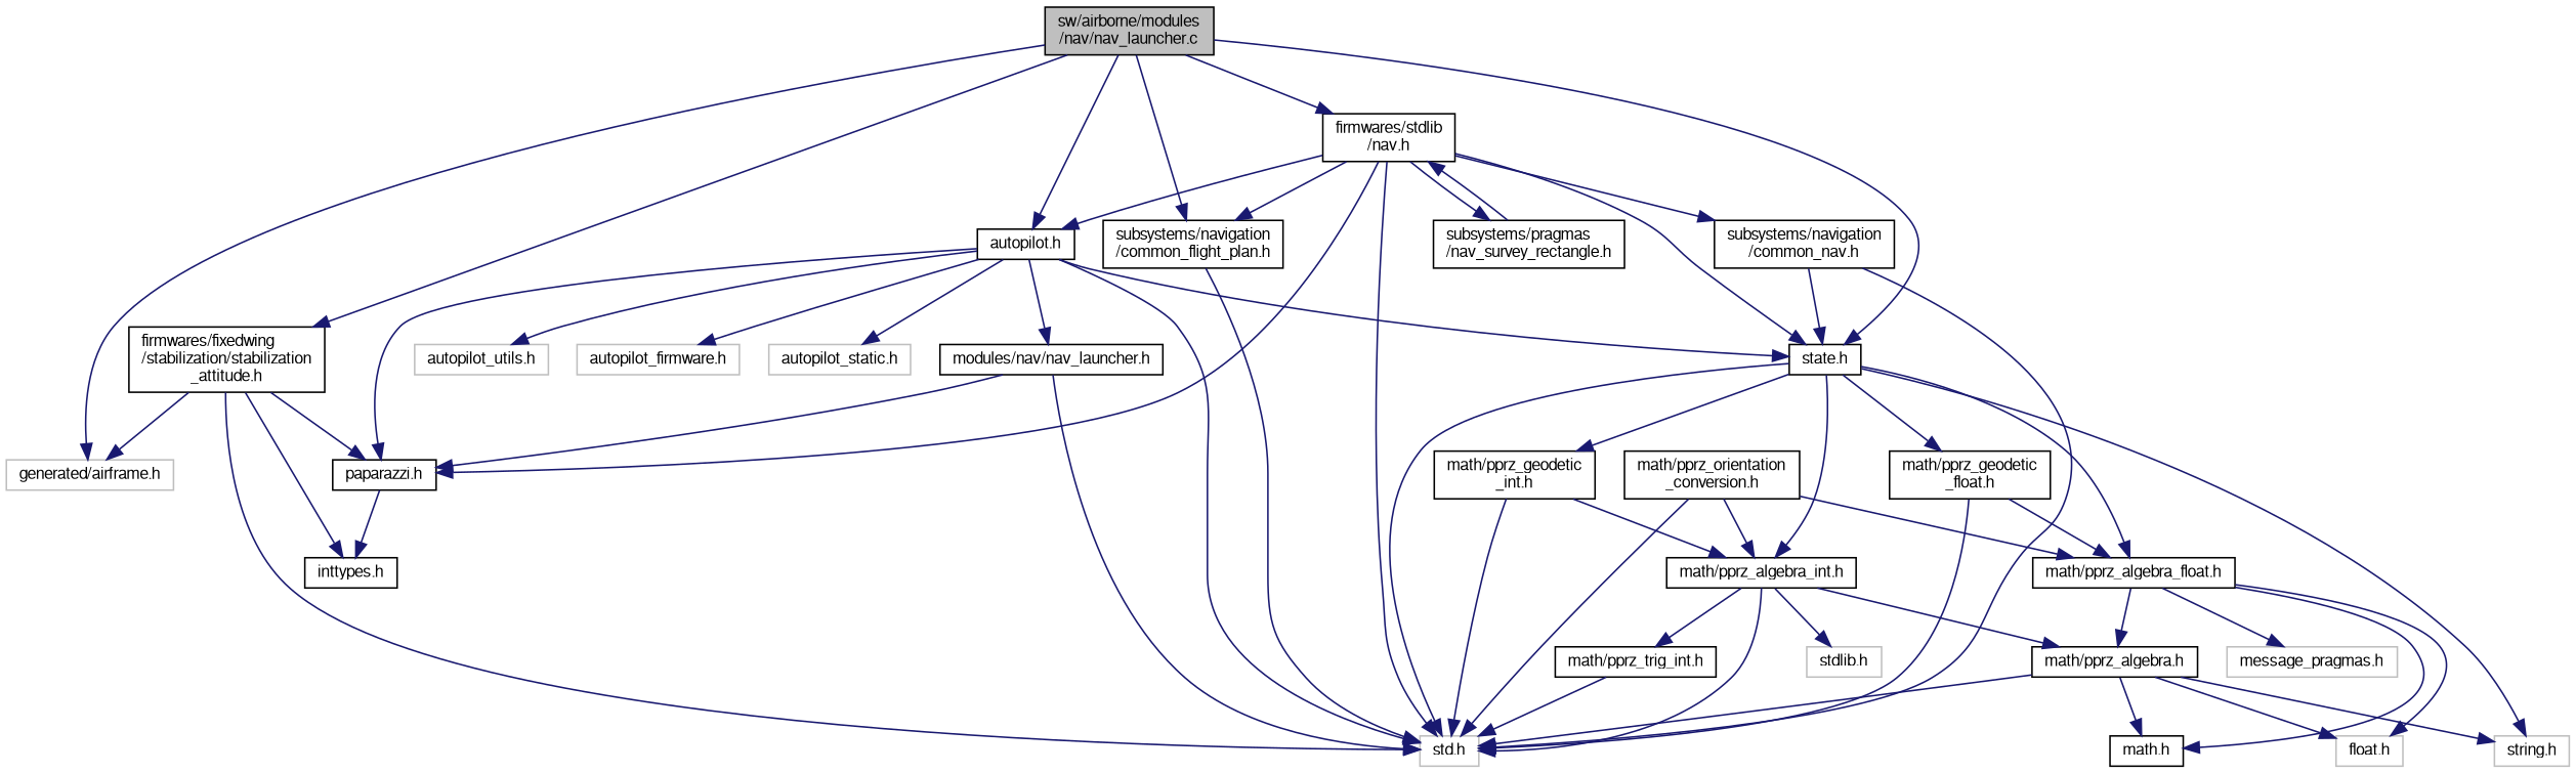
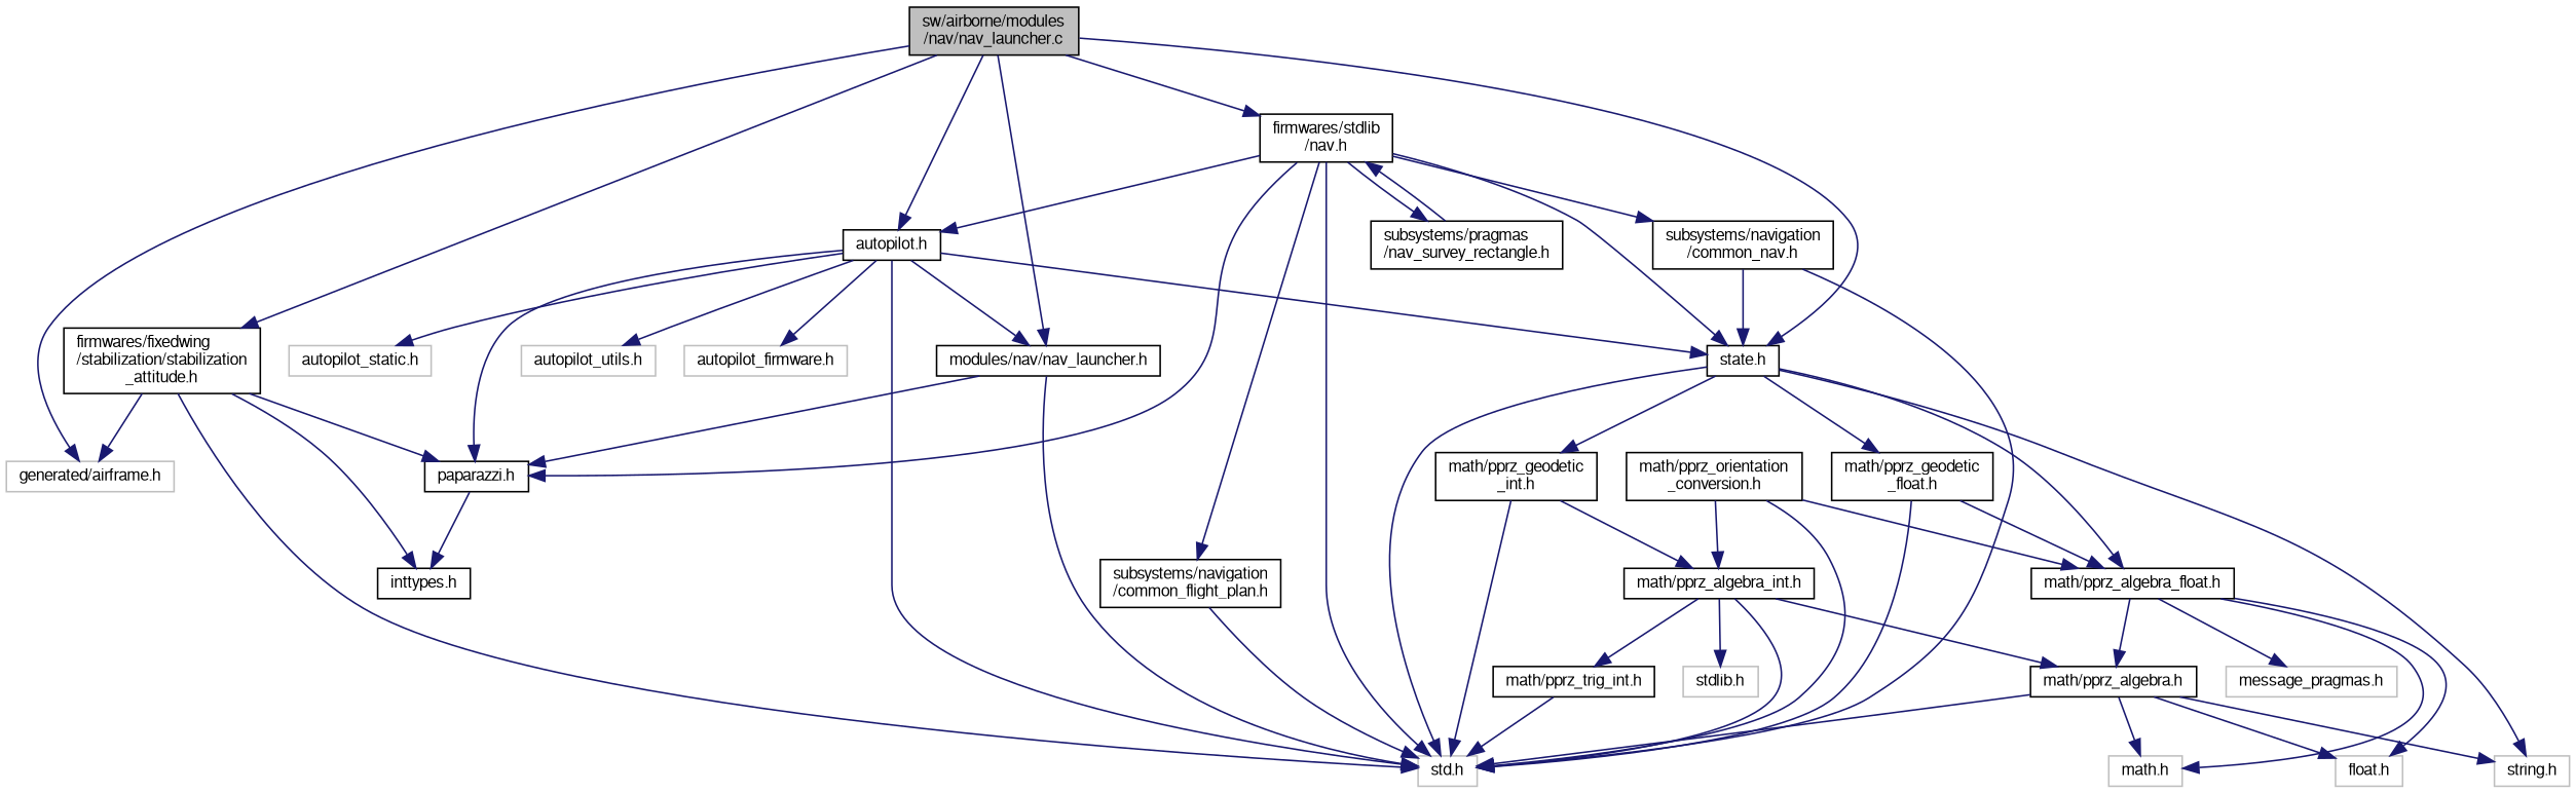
  digraph {
    node [color=black fillcolor=white fontname=FreeSans fontsize=10 shape=record style=filled]
    edge [color=midnightblue fontname=FreeSans fontsize=10 labelfontname=FreeSans labelfontsize=10 style=solid]
    n1 [fillcolor=grey75 fontcolor=black height=0.2 label="sw/airborne/modules\l/nav/nav_launcher.c" width=0.4]
    n2 [color=grey75 height=0.2 label="generated/airframe.h" width=0.4]
    n3 [height=0.2 label="state.h" width=0.4]
    n4 [height=0.2 label="modules/nav/nav_launcher.h" width=0.4]
    n5 [height=0.2 label="autopilot.h" width=0.4]
    n6 [height=0.2 label="firmwares/stdlib\l/nav.h" width=0.4]
    n7 [height=0.2 label="firmwares/fixedwing\l/stabilization/stabilization\l_attitude.h" width=0.4]
    n8 [height=0.2 label="math/pprz_algebra_int.h" width=0.4]
    n9 [color=grey75 height=0.2 label="std.h" width=0.4]
    n10 [color=grey75 height=0.2 label="string.h" width=0.4]
    n11 [height=0.2 label="math/pprz_algebra_float.h" width=0.4]
    n12 [height=0.2 label="math/pprz_geodetic\l_int.h" width=0.4]
    n13 [height=0.2 label="math/pprz_geodetic\l_float.h" width=0.4]
    n14 [height=0.2 label="paparazzi.h" width=0.4]
    n15 [color=grey75 height=0.2 label="autopilot_utils.h" width=0.4]
    n16 [color=grey75 height=0.2 label="autopilot_firmware.h" width=0.4]
    n17 [color=grey75 height=0.2 label="autopilot_static.h" width=0.4]
    n18 [height=0.2 label="subsystems/pragmas\l/nav_survey_rectangle.h" width=0.4]
    n19 [height=0.2 label="subsystems/navigation\l/common_flight_plan.h" width=0.4]
    n20 [height=0.2 label="subsystems/navigation\l/common_nav.h" width=0.4]
    n21 [height=0.2 label="inttypes.h" width=0.4]
    n22 [height=0.2 label="math/pprz_algebra.h" width=0.4]
    n23 [height=0.2 label="math/pprz_trig_int.h" width=0.4]
    n24 [color=grey75 height=0.2 label="stdlib.h" width=0.4]
    n25 [color=grey75 height=0.2 label="float.h" width=0.4]
-   n26 [height=0.2 label="math.h" width=0.4]
+   n26 [color=grey75 height=0.2 label="math.h" width=0.4]
    n27 [color=grey75 height=0.2 label="message_pragmas.h" width=0.4]
    n28 [height=0.2 label="math/pprz_orientation\l_conversion.h" width=0.4]
    n1 -> n2
    n1 -> n3
-   n1 -> n19
+   n1 -> n4
    n1 -> n5
    n1 -> n6
    n1 -> n7
-   n3 -> n8
    n3 -> n9
    n3 -> n10
    n3 -> n11
    n3 -> n12
    n3 -> n13
    n4 -> n9
    n4 -> n14
    n5 -> n3
    n5 -> n4
    n5 -> n9
    n5 -> n14
    n5 -> n15
    n5 -> n16
    n5 -> n17
    n6 -> n3
    n6 -> n5
    n6 -> n9
    n6 -> n14
    n6 -> n18
    n6 -> n19
    n6 -> n20
    n7 -> n2
    n7 -> n9
    n7 -> n14
    n7 -> n21
    n8 -> n9
    n8 -> n22
    n8 -> n23
    n8 -> n24
    n11 -> n22
    n11 -> n25
    n11 -> n26
    n11 -> n27
    n12 -> n8
    n12 -> n9
    n13 -> n9
    n13 -> n11
    n14 -> n21
    n18 -> n6
    n19 -> n9
    n20 -> n3
    n20 -> n9
    n22 -> n9
    n22 -> n10
    n22 -> n25
    n22 -> n26
    n23 -> n9
    n28 -> n8
    n28 -> n9
    n28 -> n11
  }
